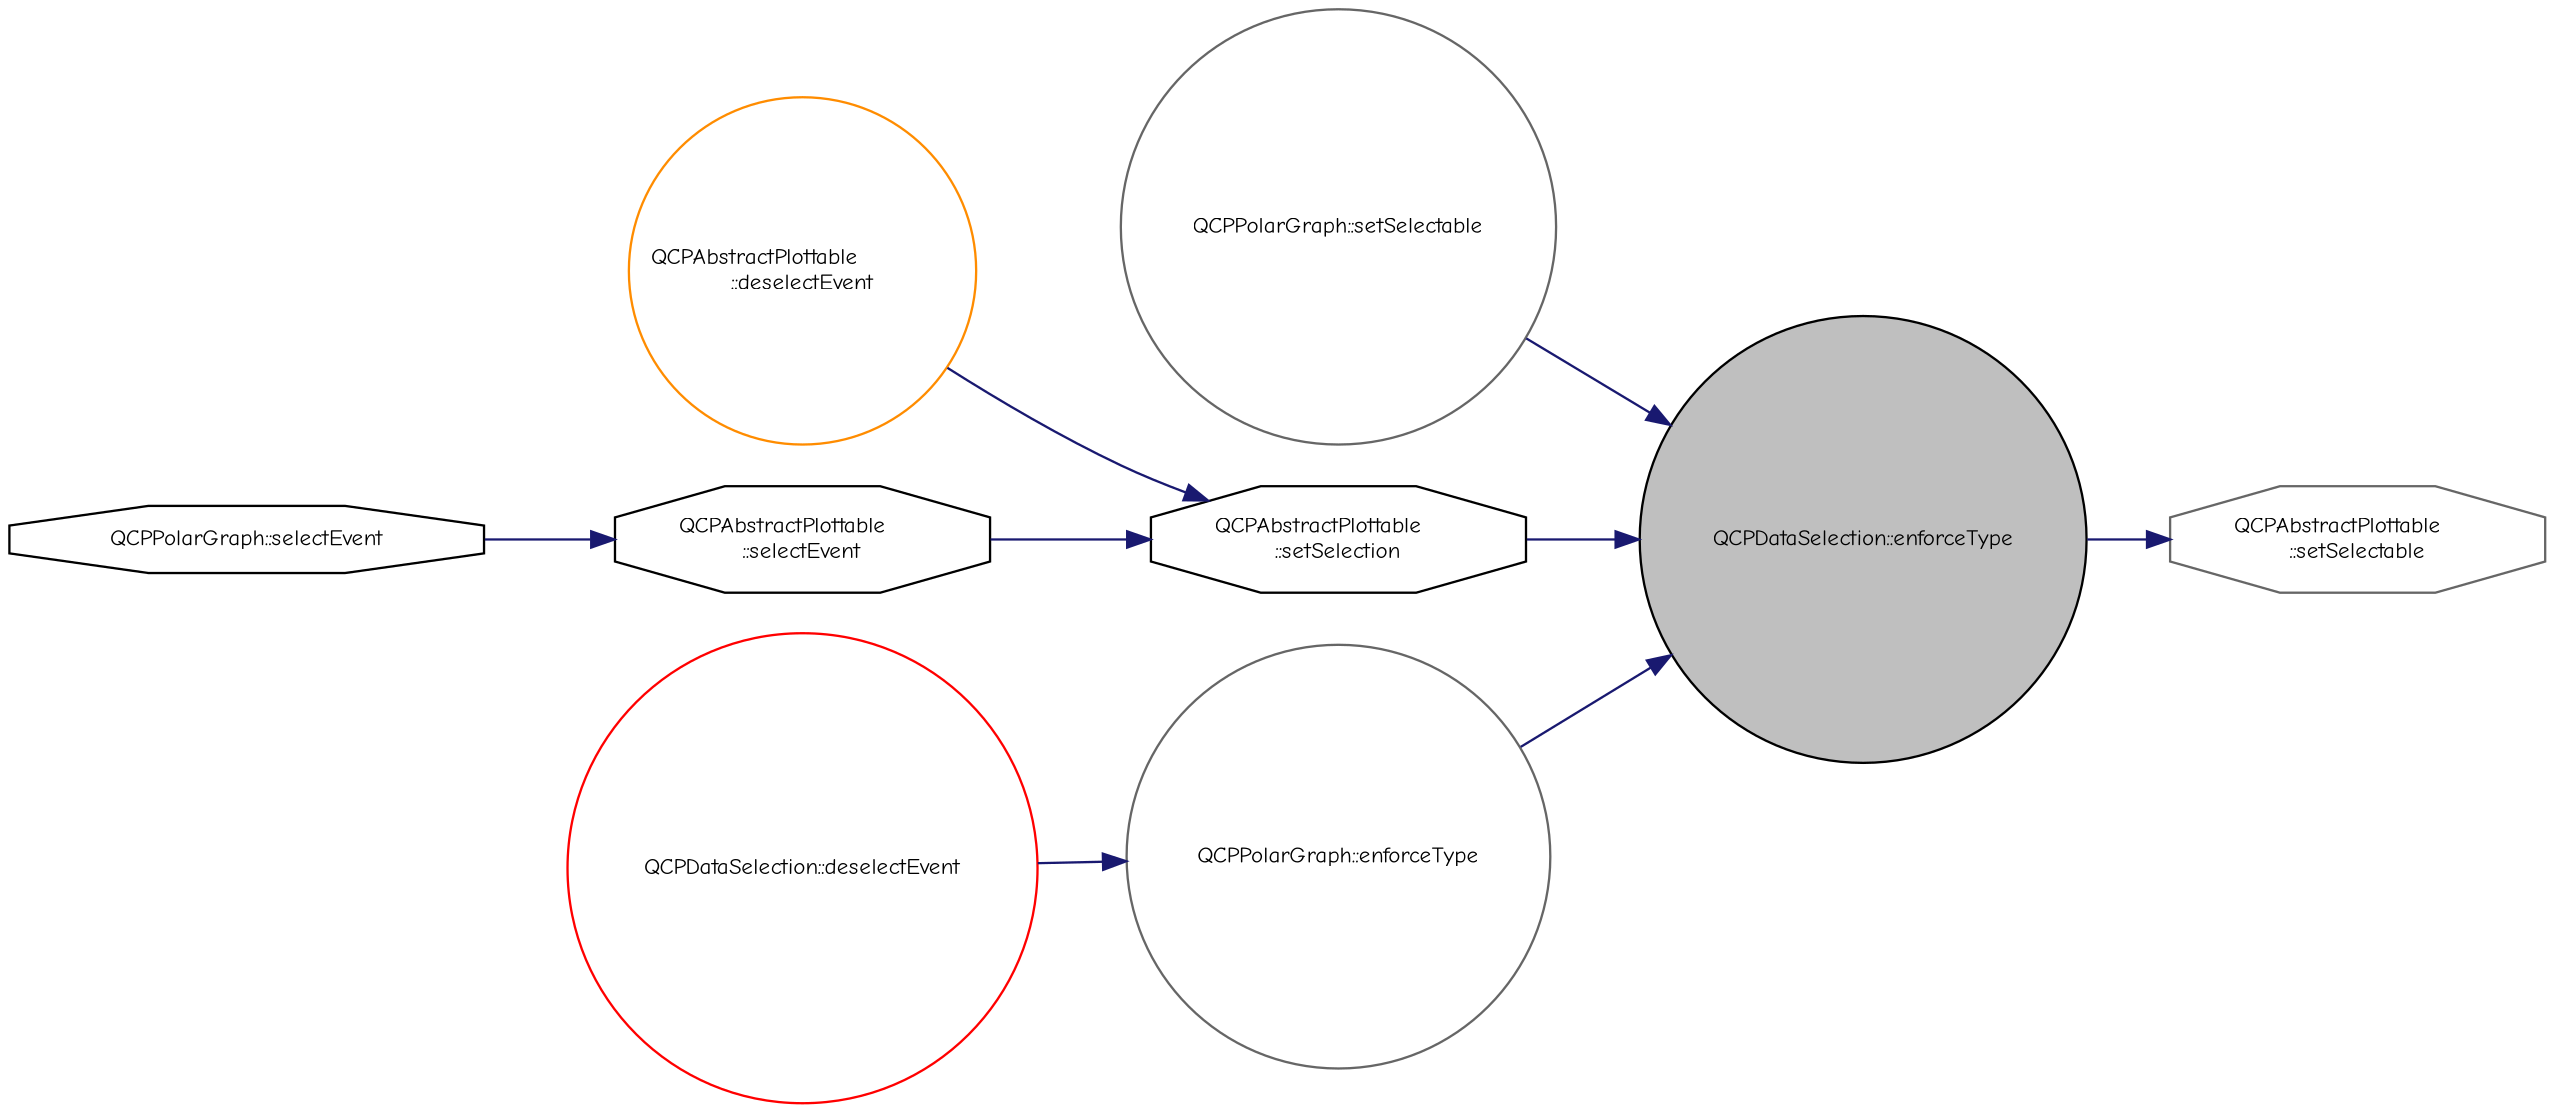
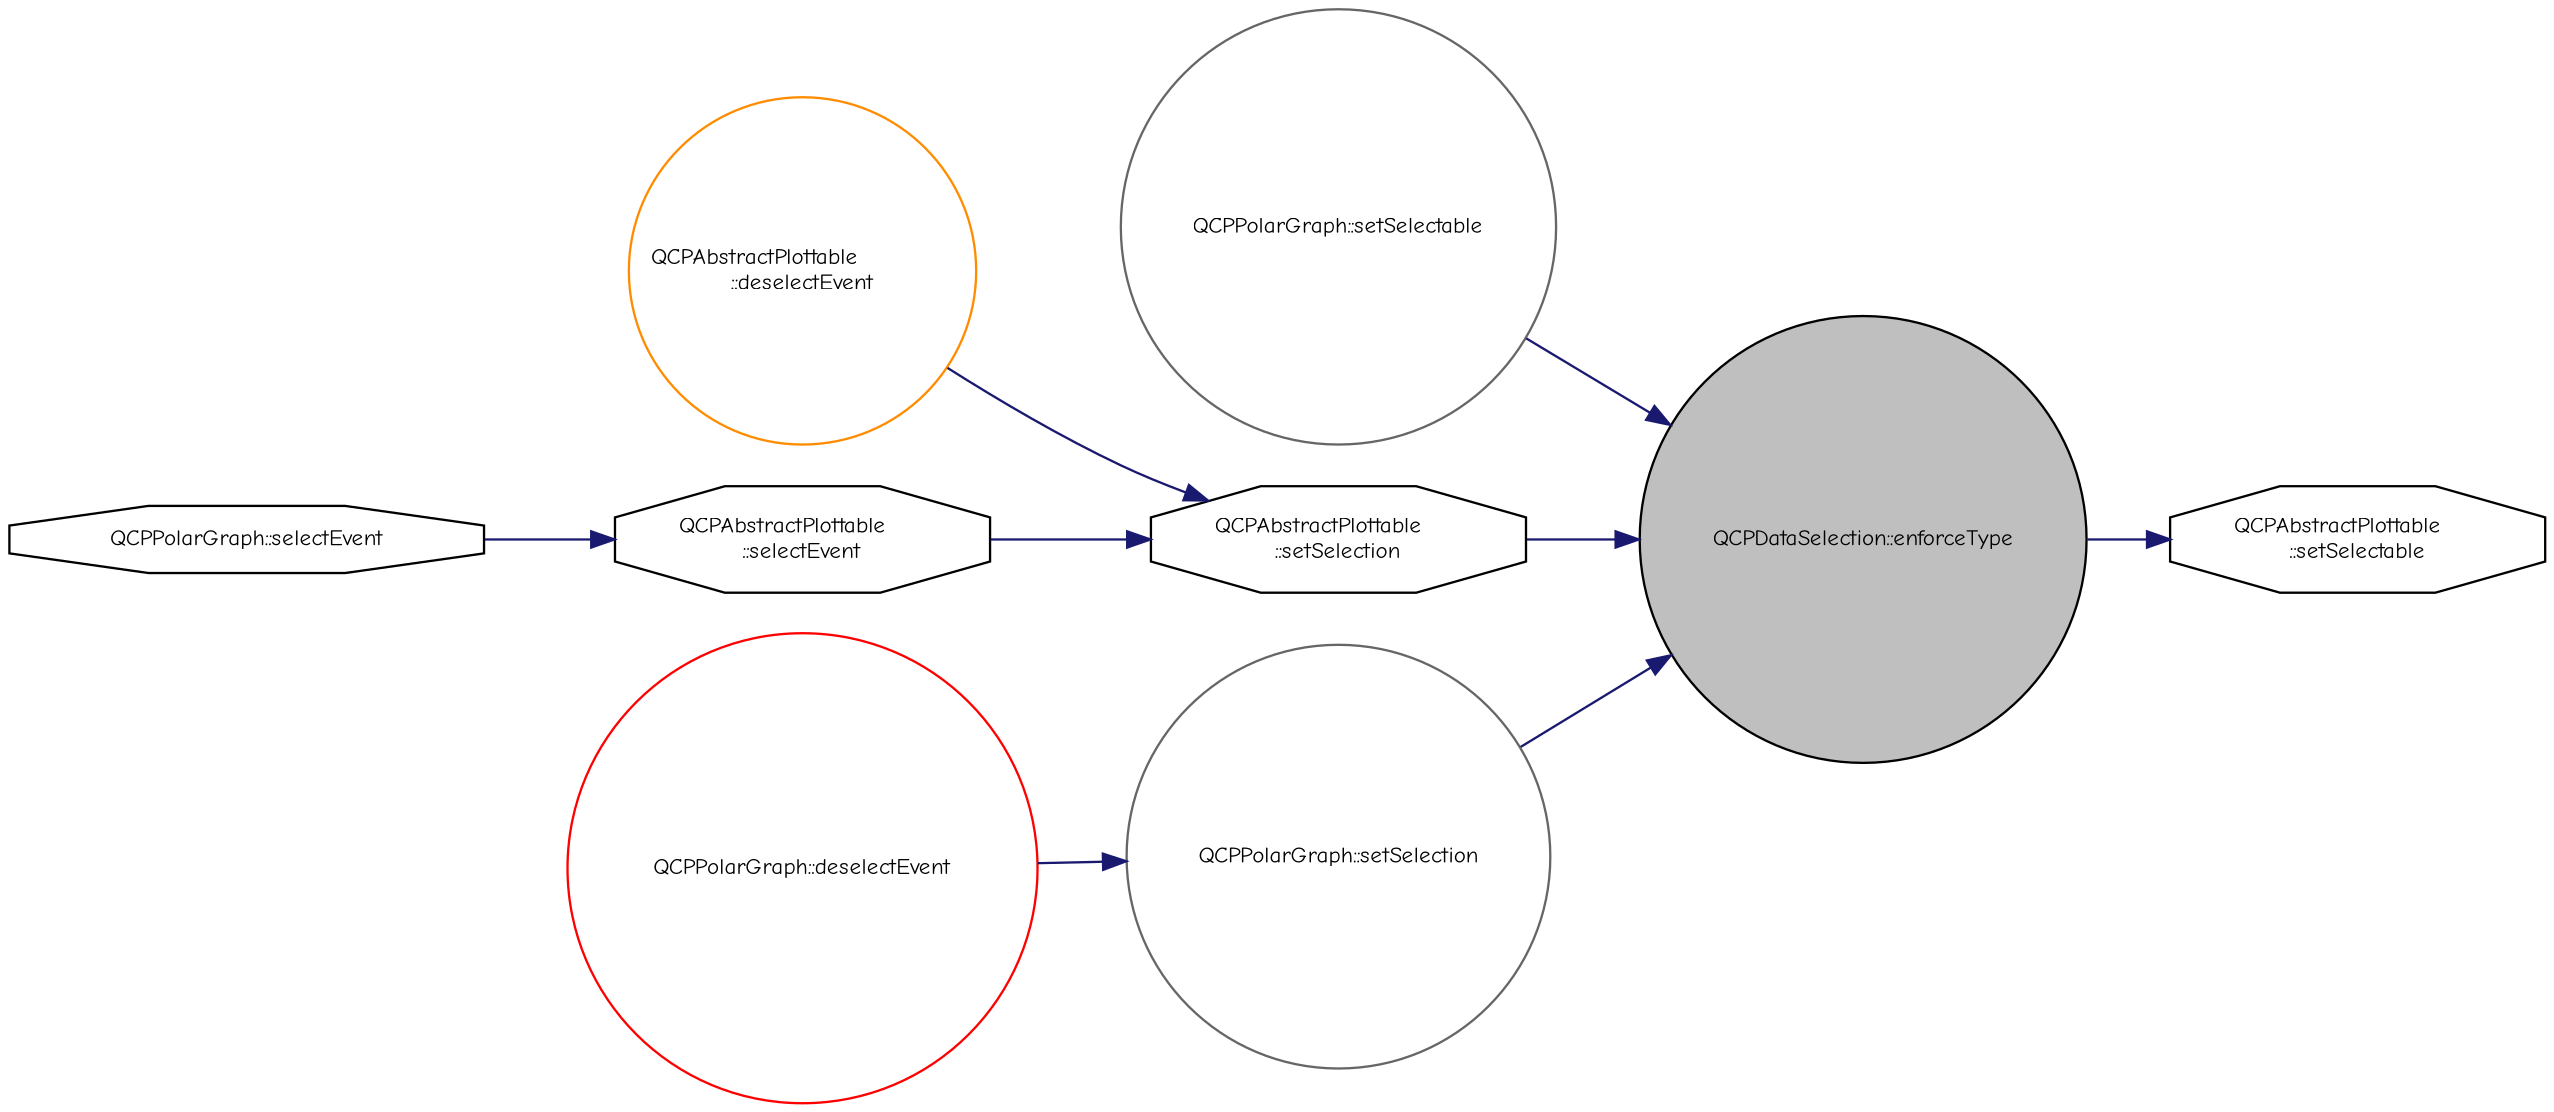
  digraph {
    fontname="Comic Neue"
    rankdir=RL
    node [color=black fillcolor=white fontname="Comic Neue" fontsize=10 shape=circle style=filled]
    edge [color=midnightblue dir=back fontname="Comic Neue" fontsize=10 labelfontname=Helvetica labelfontsize=10 style=solid]
    n1 [fillcolor=grey75 fontcolor=black height=0.2 label="QCPDataSelection::enforceType" width=0.4]
    n2 [color=gray40 height=0.2 label="QCPPolarGraph::setSelectable" width=0.4]
    n3 [height=0.2 label="QCPAbstractPlottable\l::setSelection" shape=octagon width=0.4]
-   n4 [color=gray40 height=0.2 label="QCPPolarGraph::enforceType" width=0.4]
-   n5 [color=gray40 height=0.2 label="QCPAbstractPlottable\l::setSelectable" shape=octagon width=0.4]
+   n4 [color=gray40 height=0.2 label="QCPPolarGraph::setSelection" width=0.4]
+   n5 [height=0.2 label="QCPAbstractPlottable\l::setSelectable" shape=octagon width=0.4]
    n6 [color=darkorange height=0.2 label="QCPAbstractPlottable\l::deselectEvent" width=0.4]
    n7 [height=0.2 label="QCPAbstractPlottable\l::selectEvent" shape=octagon width=0.4]
-   n8 [color=red height=0.2 label="QCPDataSelection::deselectEvent" width=0.4]
+   n8 [color=red height=0.2 label="QCPPolarGraph::deselectEvent" width=0.4]
    n9 [height=0.2 label="QCPPolarGraph::selectEvent" shape=octagon width=0.4]
    n1 -> n2
    n1 -> n3
    n1 -> n4
    n3 -> n6
    n3 -> n7
    n4 -> n8
    n5 -> n1
    n7 -> n9
  }
